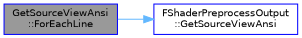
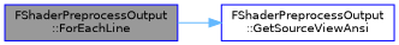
  digraph {
    rankdir=LR
    node [color=blue fontname=Helvetica fontsize=10 shape=box style=filled]
-   n1 [fillcolor=grey60 fontcolor=black height=0.2 label="GetSourceViewAnsi\l::ForEachLine" width=0.4]
+   n1 [fillcolor=grey60 fontcolor=black height=0.2 label="FShaderPreprocessOutput\l::ForEachLine" width=0.4]
    n2 [fillcolor=white height=0.2 label="FShaderPreprocessOutput\l::GetSourceViewAnsi" width=0.4]
    n1 -> n2 [color=steelblue1 fontname=Helvetica fontsize=10 labelfontname=Helvetica labelfontsize=10 style=solid]
  }
